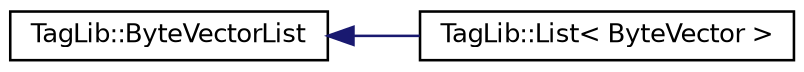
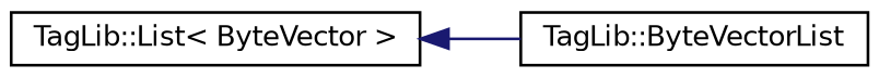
  digraph {
    rankdir=LR
    node [color=black fillcolor=white fontname=Helvetica fontsize=10 shape=record style=filled]
    n1 [height=0.2 label="TagLib::List\< ByteVector \>" width=0.4]
    n2 [height=0.2 label="TagLib::ByteVectorList" width=0.4]
-   n2 -> n1 [color=midnightblue dir=back fontname=Helvetica fontsize=10 labelfontname=Helvetica labelfontsize=10 style=solid]
+   n1 -> n2 [color=midnightblue dir=back fontname=Helvetica fontsize=10 labelfontname=Helvetica labelfontsize=10 style=solid]
  }
